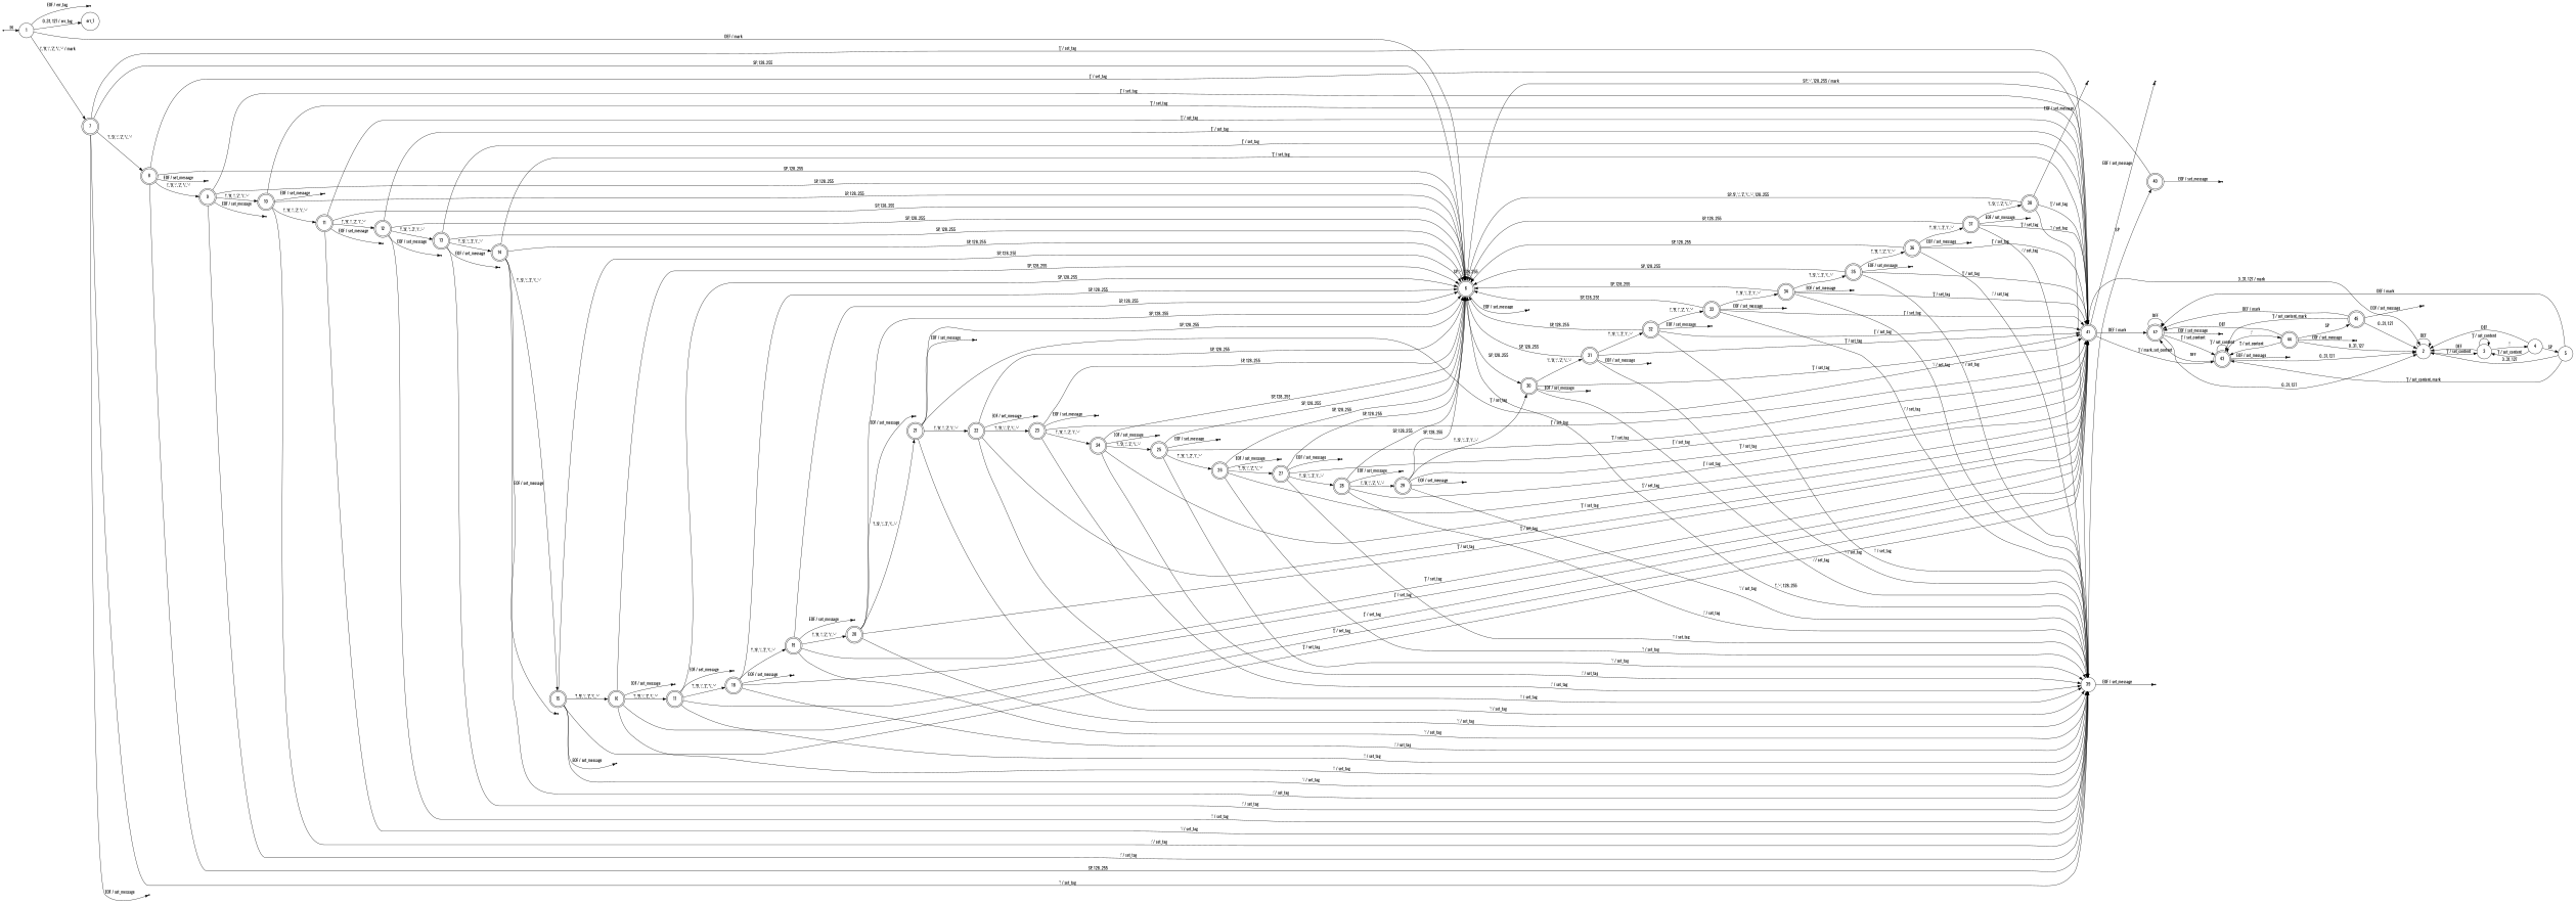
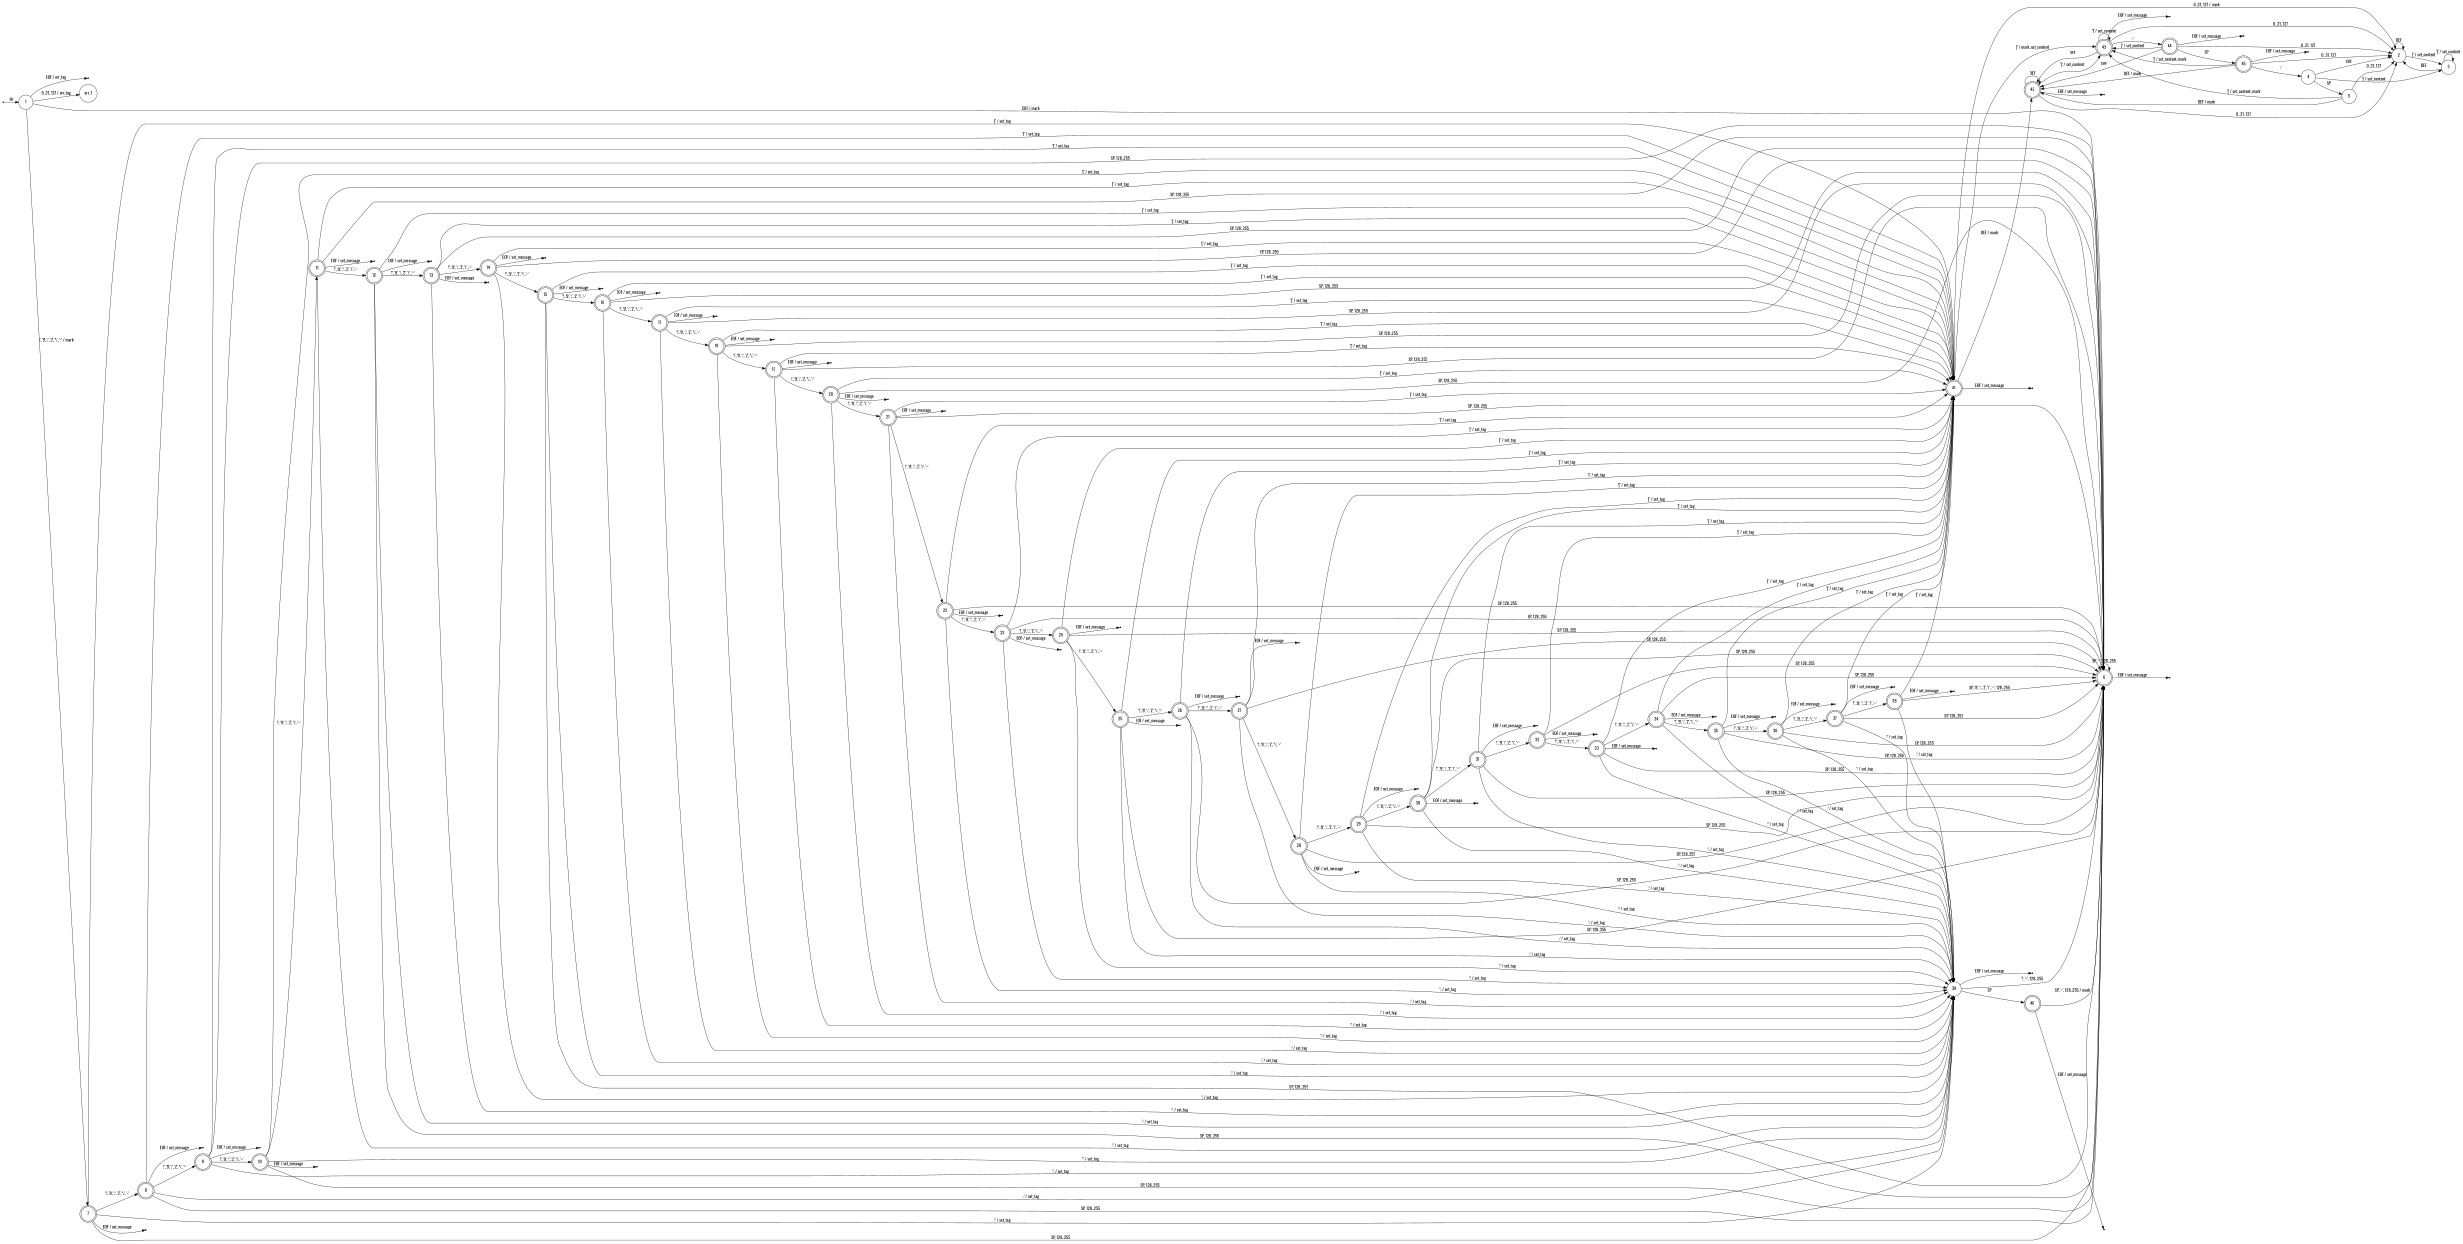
  digraph {
    fontname=Oswald
    rankdir=LR
    node [fontname=Oswald shape=point fixedsize=true]
    edge [fontname=Oswald]
    ENTRY [fixedsize=""]
    1 [height=0.65 shape=circle]
    eof_1 [fixedsize=""]
    err_1 [height=0.2 shape=circle fixedsize=""]
    6 [height=0.65 shape=doublecircle]
    7 [height=0.65 shape=doublecircle]
    eof_6 [fixedsize=""]
    eof_7 [fixedsize=""]
    eof_8 [fixedsize=""]
    eof_9 [fixedsize=""]
    eof_10 [fixedsize=""]
    eof_11 [fixedsize=""]
    eof_12 [fixedsize=""]
    eof_13 [fixedsize=""]
    eof_14 [fixedsize=""]
    eof_15 [fixedsize=""]
    eof_16 [fixedsize=""]
    eof_17 [fixedsize=""]
    eof_18 [fixedsize=""]
    eof_19 [fixedsize=""]
    eof_20 [fixedsize=""]
    eof_21 [fixedsize=""]
    eof_22 [fixedsize=""]
    eof_23 [fixedsize=""]
    eof_24 [fixedsize=""]
    eof_25 [fixedsize=""]
    eof_26 [fixedsize=""]
    eof_27 [fixedsize=""]
    eof_28 [fixedsize=""]
    eof_29 [fixedsize=""]
    eof_30 [fixedsize=""]
    eof_31 [fixedsize=""]
    eof_32 [fixedsize=""]
    eof_33 [fixedsize=""]
    eof_34 [fixedsize=""]
    eof_35 [fixedsize=""]
    eof_36 [fixedsize=""]
    eof_37 [fixedsize=""]
    eof_38 [fixedsize=""]
    eof_39 [fixedsize=""]
    eof_40 [fixedsize=""]
    eof_41 [fixedsize=""]
    eof_42 [fixedsize=""]
    eof_43 [fixedsize=""]
    eof_44 [fixedsize=""]
    eof_45 [fixedsize=""]
    8 [height=0.65 shape=doublecircle]
    39 [height=0.65 shape=circle]
    41 [height=0.65 shape=doublecircle]
    9 [height=0.65 shape=doublecircle]
    40 [height=0.65 shape=doublecircle]
    42 [height=0.65 shape=doublecircle]
    43 [height=0.65 shape=doublecircle]
    2 [height=0.65 shape=circle]
    10 [height=0.65 shape=doublecircle]
    11 [height=0.65 shape=doublecircle]
    12 [height=0.65 shape=doublecircle]
    13 [height=0.65 shape=doublecircle]
    14 [height=0.65 shape=doublecircle]
    15 [height=0.65 shape=doublecircle]
    16 [height=0.65 shape=doublecircle]
    17 [height=0.65 shape=doublecircle]
    18 [height=0.65 shape=doublecircle]
    19 [height=0.65 shape=doublecircle]
    20 [height=0.65 shape=doublecircle]
    21 [height=0.65 shape=doublecircle]
    22 [height=0.65 shape=doublecircle]
    23 [height=0.65 shape=doublecircle]
    24 [height=0.65 shape=doublecircle]
    25 [height=0.65 shape=doublecircle]
    26 [height=0.65 shape=doublecircle]
    27 [height=0.65 shape=doublecircle]
    28 [height=0.65 shape=doublecircle]
    29 [height=0.65 shape=doublecircle]
    30 [height=0.65 shape=doublecircle]
    31 [height=0.65 shape=doublecircle]
    32 [height=0.65 shape=doublecircle]
    33 [height=0.65 shape=doublecircle]
    34 [height=0.65 shape=doublecircle]
    35 [height=0.65 shape=doublecircle]
    36 [height=0.65 shape=doublecircle]
    37 [height=0.65 shape=doublecircle]
    38 [height=0.65 shape=doublecircle]
    44 [height=0.65 shape=doublecircle]
    3 [height=0.65 shape=circle]
    45 [height=0.65 shape=doublecircle]
    4 [height=0.65 shape=circle]
    5 [height=0.65 shape=circle]
    ENTRY -> 1 [label=IN]
    1 -> eof_1 [label="EOF / err_tag"]
    1 -> err_1 [label="0..31, 127 / err_tag"]
    1 -> 6 [label="DEF / mark"]
    1 -> 7 [label="'!'..'9', ';'..'Z', '\\'..'~' / mark"]
    6 -> 6 [label="SP..'~', 128..255"]
    6 -> eof_6 [label="EOF / set_message"]
    7 -> 6 [label="SP, 128..255"]
    7 -> eof_7 [label="EOF / set_message"]
    7 -> 8 [label="'!'..'9', ';'..'Z', '\\'..'~'"]
    7 -> 39 [label="':' / set_tag"]
    7 -> 41 [label="'[' / set_tag"]
    8 -> 6 [label="SP, 128..255"]
    8 -> eof_8 [label="EOF / set_message"]
-   8 -> 39 [label="SP, 128..255"]
+   8 -> 39 [label="':' / set_tag"]
    8 -> 41 [label="'[' / set_tag"]
    8 -> 9 [label="'!'..'9', ';'..'Z', '\\'..'~'"]
    39 -> 6 [label="'!'..'~', 128..255"]
    39 -> eof_39 [label="EOF / set_message"]
    39 -> 40 [label=SP]
    41 -> eof_41 [label="EOF / set_message"]
    41 -> 42 [label="DEF / mark"]
    41 -> 43 [label="']' / mark, set_content"]
    41 -> 2 [label="0..31, 127 / mark"]
    9 -> 6 [label="SP, 128..255"]
    9 -> eof_9 [label="EOF / set_message"]
    9 -> 39 [label="':' / set_tag"]
    9 -> 41 [label="'[' / set_tag"]
    9 -> 10 [label="'!'..'9', ';'..'Z', '\\'..'~'"]
    40 -> 6 [label="SP..'~', 128..255 / mark"]
    40 -> eof_40 [label="EOF / set_message"]
    42 -> eof_42 [label="EOF / set_message"]
    42 -> 42 [label=DEF]
    42 -> 43 [label="']' / set_content"]
    42 -> 2 [label="0..31, 127"]
    43 -> eof_43 [label="EOF / set_message"]
    43 -> 42 [label=DEF]
    43 -> 43 [label="']' / set_content"]
    43 -> 2 [label="0..31, 127"]
    43 -> 44 [label="':'"]
    2 -> 2 [label=DEF]
    2 -> 3 [label="']' / set_content"]
    10 -> 6 [label="SP, 128..255"]
    10 -> eof_10 [label="EOF / set_message"]
    10 -> 39 [label="':' / set_tag"]
    10 -> 41 [label="'[' / set_tag"]
    10 -> 11 [label="'!'..'9', ';'..'Z', '\\'..'~'"]
    11 -> 6 [label="SP, 128..255"]
    11 -> eof_11 [label="EOF / set_message"]
    11 -> 39 [label="':' / set_tag"]
    11 -> 41 [label="'[' / set_tag"]
    11 -> 12 [label="'!'..'9', ';'..'Z', '\\'..'~'"]
    12 -> 6 [label="SP, 128..255"]
    12 -> eof_12 [label="EOF / set_message"]
    12 -> 39 [label="':' / set_tag"]
    12 -> 41 [label="'[' / set_tag"]
    12 -> 13 [label="'!'..'9', ';'..'Z', '\\'..'~'"]
    13 -> 6 [label="SP, 128..255"]
    13 -> eof_13 [label="EOF / set_message"]
    13 -> 39 [label="':' / set_tag"]
    13 -> 41 [label="'[' / set_tag"]
    13 -> 14 [label="'!'..'9', ';'..'Z', '\\'..'~'"]
    14 -> 6 [label="SP, 128..255"]
    14 -> eof_14 [label="EOF / set_message"]
    14 -> 39 [label="':' / set_tag"]
    14 -> 41 [label="'[' / set_tag"]
    14 -> 15 [label="'!'..'9', ';'..'Z', '\\'..'~'"]
    15 -> 6 [label="SP, 128..255"]
    15 -> eof_15 [label="EOF / set_message"]
    15 -> 39 [label="':' / set_tag"]
    15 -> 41 [label="'[' / set_tag"]
    15 -> 16 [label="'!'..'9', ';'..'Z', '\\'..'~'"]
    16 -> 6 [label="SP, 128..255"]
    16 -> eof_16 [label="EOF / set_message"]
    16 -> 39 [label="':' / set_tag"]
    16 -> 41 [label="'[' / set_tag"]
    16 -> 17 [label="'!'..'9', ';'..'Z', '\\'..'~'"]
    17 -> 6 [label="SP, 128..255"]
    17 -> eof_17 [label="EOF / set_message"]
    17 -> 39 [label="':' / set_tag"]
    17 -> 41 [label="'[' / set_tag"]
    17 -> 18 [label="'!'..'9', ';'..'Z', '\\'..'~'"]
    18 -> 6 [label="SP, 128..255"]
    18 -> eof_18 [label="EOF / set_message"]
    18 -> 39 [label="':' / set_tag"]
    18 -> 41 [label="'[' / set_tag"]
    18 -> 19 [label="'!'..'9', ';'..'Z', '\\'..'~'"]
    19 -> 6 [label="SP, 128..255"]
    19 -> eof_19 [label="EOF / set_message"]
    19 -> 39 [label="':' / set_tag"]
    19 -> 41 [label="'[' / set_tag"]
    19 -> 20 [label="'!'..'9', ';'..'Z', '\\'..'~'"]
    20 -> 6 [label="SP, 128..255"]
    20 -> eof_20 [label="EOF / set_message"]
    20 -> 39 [label="':' / set_tag"]
    20 -> 41 [label="'[' / set_tag"]
    20 -> 21 [label="'!'..'9', ';'..'Z', '\\'..'~'"]
    21 -> 6 [label="SP, 128..255"]
    21 -> eof_21 [label="EOF / set_message"]
    21 -> 39 [label="':' / set_tag"]
    21 -> 41 [label="'[' / set_tag"]
    21 -> 22 [label="'!'..'9', ';'..'Z', '\\'..'~'"]
    22 -> 6 [label="SP, 128..255"]
    22 -> eof_22 [label="EOF / set_message"]
    22 -> 39 [label="':' / set_tag"]
    22 -> 41 [label="'[' / set_tag"]
    22 -> 23 [label="'!'..'9', ';'..'Z', '\\'..'~'"]
    23 -> 6 [label="SP, 128..255"]
    23 -> eof_23 [label="EOF / set_message"]
    23 -> 39 [label="':' / set_tag"]
    23 -> 41 [label="'[' / set_tag"]
    23 -> 24 [label="'!'..'9', ';'..'Z', '\\'..'~'"]
    24 -> 6 [label="SP, 128..255"]
    24 -> eof_24 [label="EOF / set_message"]
    24 -> 39 [label="':' / set_tag"]
    24 -> 41 [label="'[' / set_tag"]
    24 -> 25 [label="'!'..'9', ';'..'Z', '\\'..'~'"]
    25 -> 6 [label="SP, 128..255"]
    25 -> eof_25 [label="EOF / set_message"]
    25 -> 39 [label="':' / set_tag"]
    25 -> 41 [label="'[' / set_tag"]
    25 -> 26 [label="'!'..'9', ';'..'Z', '\\'..'~'"]
    26 -> 6 [label="SP, 128..255"]
    26 -> eof_26 [label="EOF / set_message"]
    26 -> 39 [label="':' / set_tag"]
    26 -> 41 [label="'[' / set_tag"]
    26 -> 27 [label="'!'..'9', ';'..'Z', '\\'..'~'"]
    27 -> 6 [label="SP, 128..255"]
    27 -> eof_27 [label="EOF / set_message"]
    27 -> 39 [label="':' / set_tag"]
    27 -> 41 [label="'[' / set_tag"]
    27 -> 28 [label="'!'..'9', ';'..'Z', '\\'..'~'"]
    28 -> 6 [label="SP, 128..255"]
    28 -> eof_28 [label="EOF / set_message"]
    28 -> 39 [label="':' / set_tag"]
    28 -> 41 [label="'[' / set_tag"]
    28 -> 29 [label="'!'..'9', ';'..'Z', '\\'..'~'"]
    29 -> 6 [label="SP, 128..255"]
    29 -> eof_29 [label="EOF / set_message"]
    29 -> 39 [label="':' / set_tag"]
    29 -> 41 [label="'[' / set_tag"]
    29 -> 30 [label="'!'..'9', ';'..'Z', '\\'..'~'"]
-   6 -> 30 [label="SP, 128..255"]
+   30 -> 6 [label="SP, 128..255"]
    30 -> eof_30 [label="EOF / set_message"]
    30 -> 39 [label="':' / set_tag"]
    30 -> 41 [label="'[' / set_tag"]
    30 -> 31 [label="'!'..'9', ';'..'Z', '\\'..'~'"]
    31 -> 6 [label="SP, 128..255"]
    31 -> eof_31 [label="EOF / set_message"]
    31 -> 39 [label="':' / set_tag"]
    31 -> 41 [label="'[' / set_tag"]
    31 -> 32 [label="'!'..'9', ';'..'Z', '\\'..'~'"]
    32 -> 6 [label="SP, 128..255"]
    32 -> eof_32 [label="EOF / set_message"]
-   32 -> 39 [label="':' / set_tag"]
    32 -> 41 [label="'[' / set_tag"]
    32 -> 33 [label="'!'..'9', ';'..'Z', '\\'..'~'"]
    33 -> 6 [label="SP, 128..255"]
    33 -> eof_33 [label="EOF / set_message"]
    33 -> 39 [label="':' / set_tag"]
    33 -> 41 [label="'[' / set_tag"]
    33 -> 34 [label="'!'..'9', ';'..'Z', '\\'..'~'"]
    34 -> 6 [label="SP, 128..255"]
    34 -> eof_34 [label="EOF / set_message"]
    34 -> 39 [label="':' / set_tag"]
    34 -> 41 [label="'[' / set_tag"]
    34 -> 35 [label="'!'..'9', ';'..'Z', '\\'..'~'"]
    35 -> 6 [label="SP, 128..255"]
    35 -> eof_35 [label="EOF / set_message"]
    35 -> 39 [label="':' / set_tag"]
    35 -> 41 [label="'[' / set_tag"]
    35 -> 36 [label="'!'..'9', ';'..'Z', '\\'..'~'"]
    36 -> 6 [label="SP, 128..255"]
    36 -> eof_36 [label="EOF / set_message"]
    36 -> 39 [label="':' / set_tag"]
    36 -> 41 [label="'[' / set_tag"]
    36 -> 37 [label="'!'..'9', ';'..'Z', '\\'..'~'"]
    37 -> 6 [label="SP, 128..255"]
    37 -> eof_37 [label="EOF / set_message"]
    37 -> 39 [label="':' / set_tag"]
    37 -> 41 [label="'[' / set_tag"]
    37 -> 38 [label="'!'..'9', ';'..'Z', '\\'..'~'"]
    38 -> 6 [label="SP..'9', ';'..'Z', '\\'..'~', 128..255"]
    38 -> eof_38 [label="EOF / set_message"]
    38 -> 39 [label="':' / set_tag"]
    38 -> 41 [label="'[' / set_tag"]
    44 -> eof_44 [label="EOF / set_message"]
    44 -> 42 [label=DEF]
    44 -> 43 [label="']' / set_content"]
    44 -> 2 [label="0..31, 127"]
    44 -> 45 [label=SP]
    3 -> 2 [label=DEF]
    3 -> 3 [label="']' / set_content"]
-   3 -> 4 [label="':'"]
+   45 -> 4 [label="':'"]
    45 -> eof_45 [label="EOF / set_message"]
    45 -> 42 [label="DEF / mark"]
    45 -> 43 [label="']' / set_content, mark"]
    45 -> 2 [label="0..31, 127"]
    4 -> 2 [label=DEF]
    4 -> 3 [label="']' / set_content"]
    4 -> 5 [label=SP]
    5 -> 42 [label="DEF / mark"]
    5 -> 43 [label="']' / set_content, mark"]
    5 -> 2 [label="0..31, 127"]
  }
